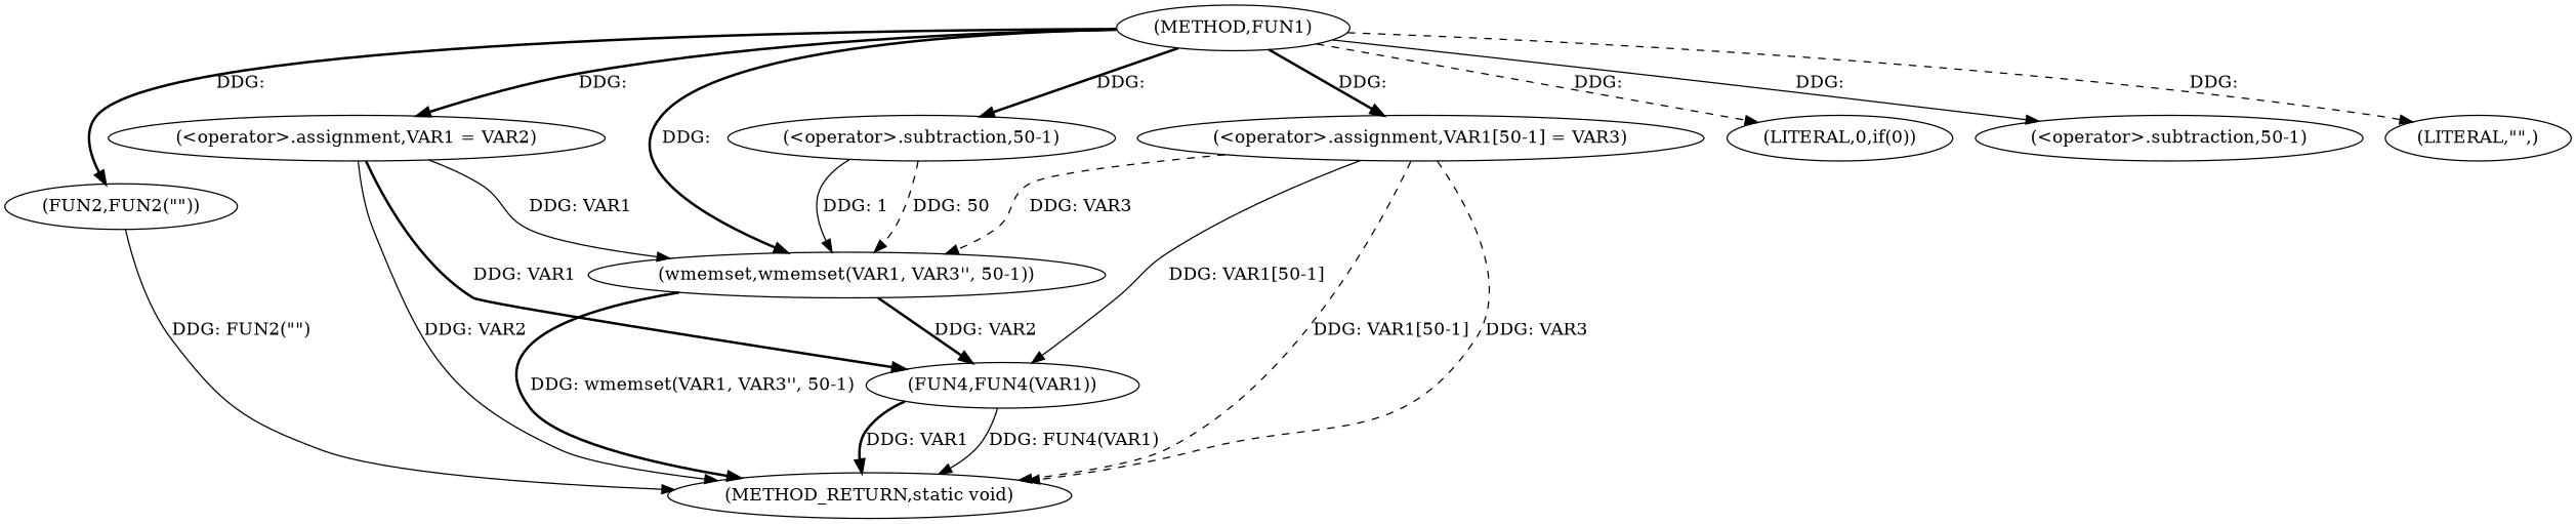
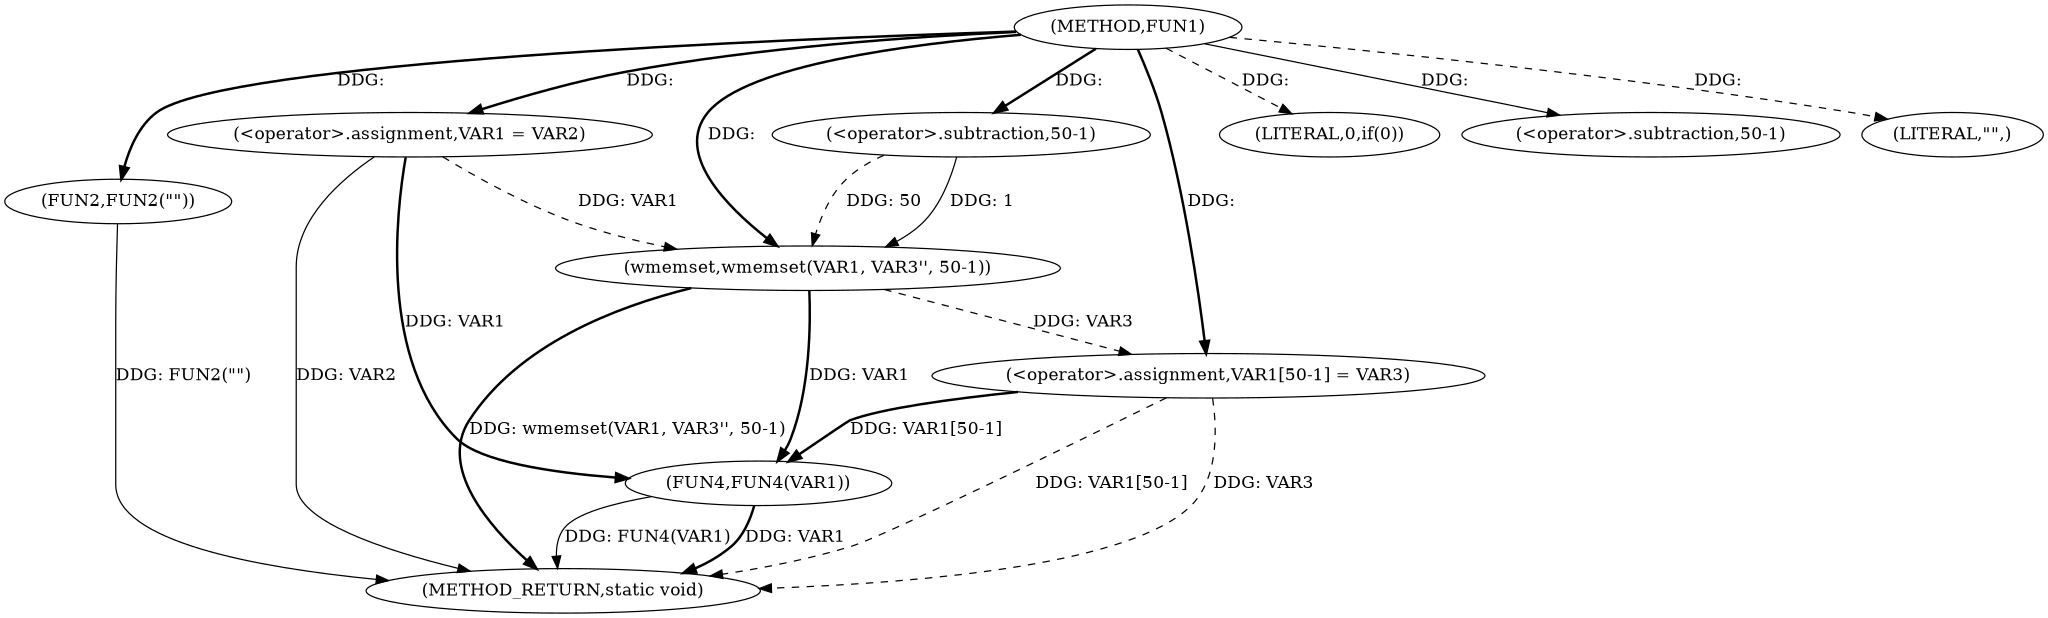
  digraph {
    edge [style=bold]
    n1 [label="(METHOD,FUN1)"]
    n2 [label="(<operator>.assignment,VAR1 = VAR2)"]
    n3 [label="(LITERAL,0,if(0))"]
    n4 [label="(FUN2,FUN2(\"\"))"]
    n5 [label="(wmemset,wmemset(VAR1, VAR3'', 50-1))"]
    n6 [label="(<operator>.subtraction,50-1)"]
    n7 [label="(<operator>.assignment,VAR1[50-1] = VAR3)"]
    n8 [label="(<operator>.subtraction,50-1)"]
    n9 [label="(LITERAL,\"\",)"]
    n10 [label="(FUN4,FUN4(VAR1))"]
    n11 [label="(METHOD_RETURN,static void)"]
    n1 -> n2 [label="DDG: "]
    n1 -> n3 [label="DDG: " style=dashed]
    n1 -> n4 [label="DDG: "]
    n1 -> n5 [label="DDG: "]
    n1 -> n6 [label="DDG: "]
    n1 -> n7 [label="DDG: "]
    n1 -> n8 [label="DDG: " style=solid]
    n1 -> n9 [label="DDG: " style=dashed]
-   n2 -> n5 [label="DDG: VAR1" style=solid]
+   n2 -> n5 [label="DDG: VAR1" style=dashed]
    n2 -> n10 [label="DDG: VAR1"]
    n2 -> n11 [label="DDG: VAR2" style=solid]
    n4 -> n11 [label="DDG: FUN2(\"\")" style=solid]
-   n7 -> n5 [label="DDG: VAR3" style=dashed]
-   n5 -> n10 [label="DDG: VAR2"]
+   n5 -> n7 [label="DDG: VAR3" style=dashed]
+   n5 -> n10 [label="DDG: VAR1"]
    n5 -> n11 [label="DDG: wmemset(VAR1, VAR3'', 50-1)"]
    n6 -> n5 [label="DDG: 50" style=dashed]
    n6 -> n5 [label="DDG: 1" style=solid]
-   n7 -> n10 [label="DDG: VAR1[50-1]" style=solid]
+   n7 -> n10 [label="DDG: VAR1[50-1]"]
    n7 -> n11 [label="DDG: VAR1[50-1]" style=dashed]
    n7 -> n11 [label="DDG: VAR3" style=dashed]
    n10 -> n11 [label="DDG: FUN4(VAR1)" style=solid]
    n10 -> n11 [label="DDG: VAR1"]
  }
